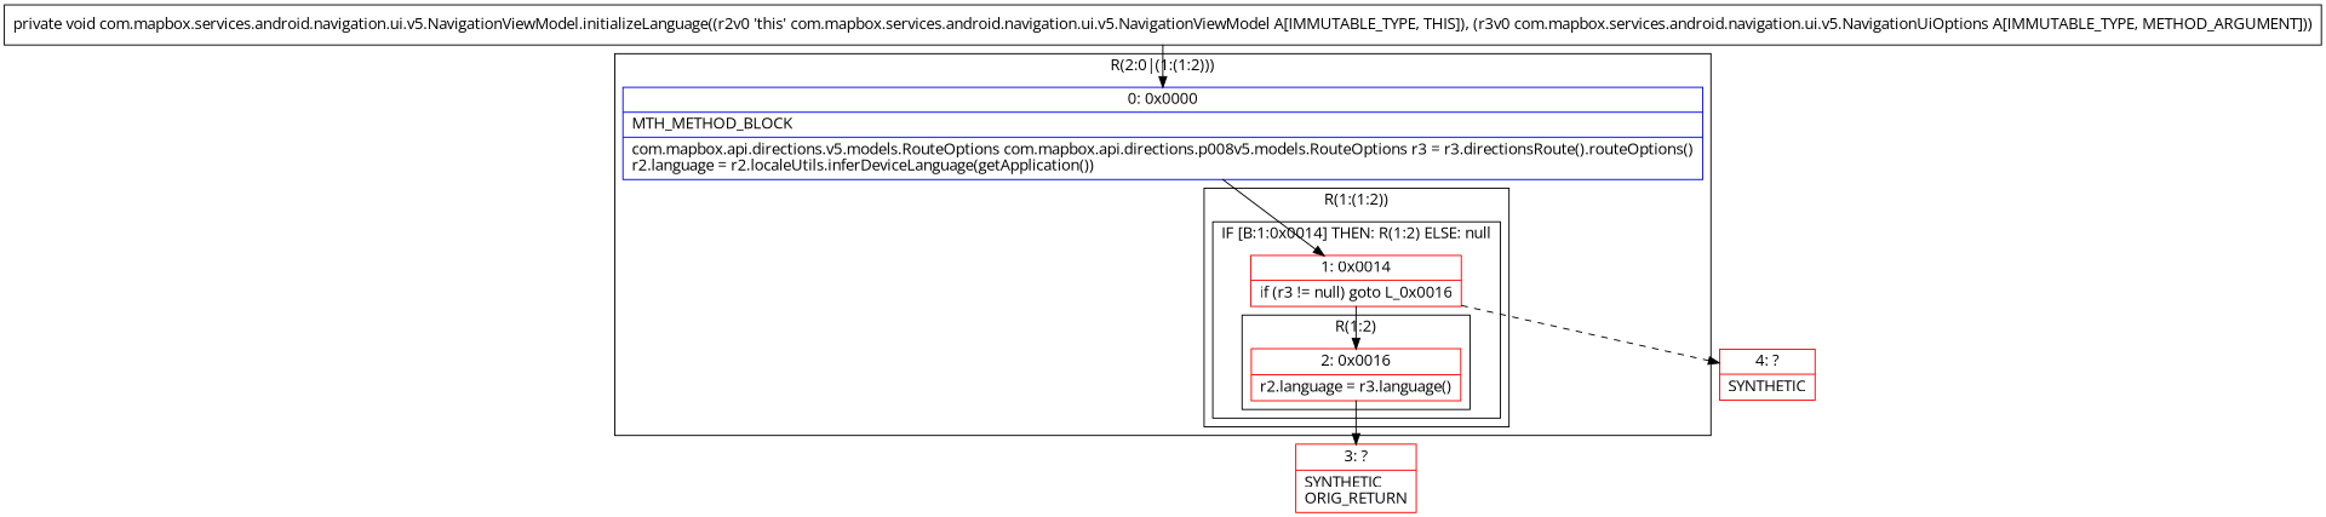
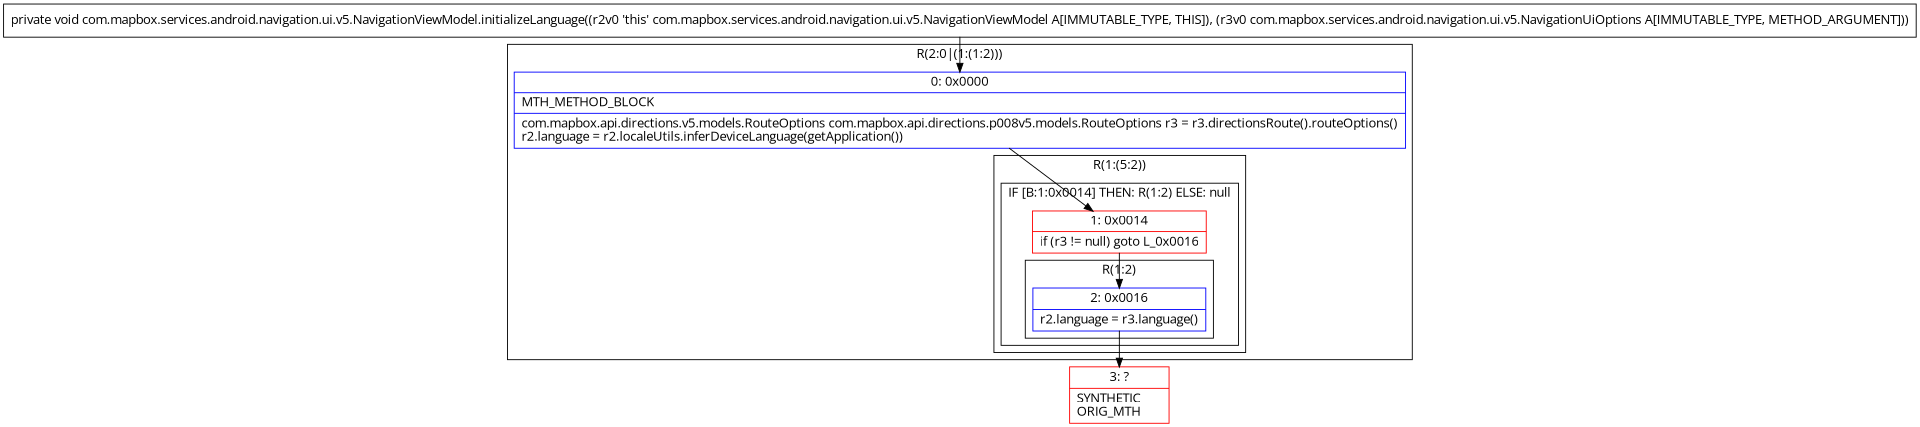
  digraph {
    fontname="Open Sans"
    node [color=red fontname="Open Sans" shape=record]
    edge [fontname="Open Sans"]
-   n1 [label="{2\:\ 0x0016|r2.language = r3.language()\l}"]
+   n1 [color=blue label="{2\:\ 0x0016|r2.language = r3.language()\l}"]
    n2 [label="{1\:\ 0x0014|if (r3 != null) goto L_0x0016\l}"]
    n3 [color=blue label="{0\:\ 0x0000|MTH_METHOD_BLOCK\l|com.mapbox.api.directions.v5.models.RouteOptions com.mapbox.api.directions.p008v5.models.RouteOptions r3 = r3.directionsRoute().routeOptions()\lr2.language = r2.localeUtils.inferDeviceLanguage(getApplication())\l}"]
-   n4 [label="{3\:\ ?|SYNTHETIC\lORIG_RETURN\l}"]
-   n5 [label="{4\:\ ?|SYNTHETIC\l}"]
+   n4 [label="{3\:\ ?|SYNTHETIC\lORIG_MTH\l}"]
    n6 [label="{private void com.mapbox.services.android.navigation.ui.v5.NavigationViewModel.initializeLanguage((r2v0 'this' com.mapbox.services.android.navigation.ui.v5.NavigationViewModel A[IMMUTABLE_TYPE, THIS]), (r3v0 com.mapbox.services.android.navigation.ui.v5.NavigationUiOptions A[IMMUTABLE_TYPE, METHOD_ARGUMENT])) }" color=""]
    subgraph cluster_1 {
      label="R(2:0|(1:(1:2)))"
      n3
      subgraph cluster_2 {
-       label="R(1:(1:2))"
+       label="R(1:(5:2))"
        subgraph cluster_3 {
          label="IF [B:1:0x0014] THEN: R(1:2) ELSE: null"
          n2
          subgraph cluster_4 {
            label="R(1:2)"
            n1
          }
        }
      }
    }
    n1 -> n4
    n2 -> n1
-   n2 -> n5 [style=dashed]
    n3 -> n2
    n6 -> n3
  }
